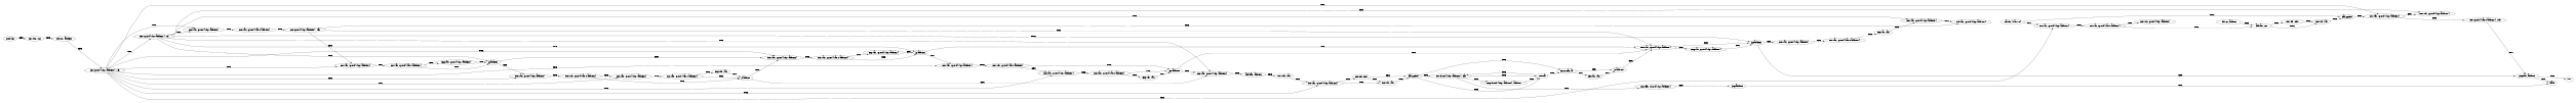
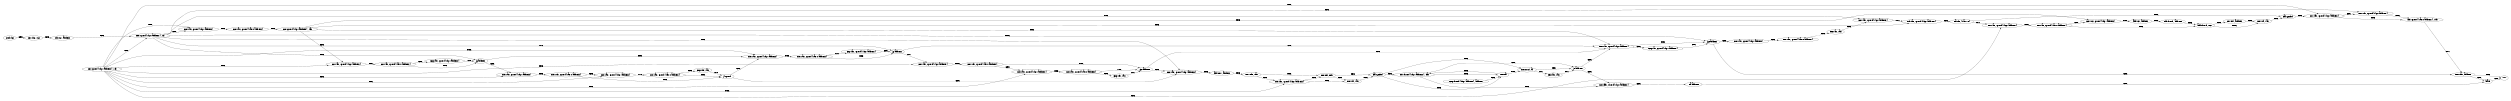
  digraph {
    rankdir=LR
    n1 [label="push rbp"]
    n2 [label="mov rbp , rsp"]
    n3 [label="sub rsp , address"]
    n4 [label="mov qword [ rbp - address ] , rdi"]
    n5 [label="mov qword [ rbp - address ] , rsi"]
    n6 [label="mov rax , qword [ rbp - address ]"]
    n7 [label="mov rax , qword [ rbp - address ]"]
    n8 [label="mov rax , qword [ rbp - address ]"]
    n9 [label="mov rax , qword [ rbp - address ]"]
    n10 [label="mov rax , qword [ rbp - address ]"]
    n11 [label="mov rax , qword [ rbp - address ]"]
    n12 [label="mov rax , qword [ rbp - address ]"]
    n13 [label="mov rax , qword [ rbp - address ]"]
    n14 [label="mov rax , qword [ rbp - address ]"]
    n15 [label="mov rax , qword [ rbp - address ]"]
    n16 [label="jg address"]
    n17 [label="jg address"]
    n18 [label="mov rax , qword [ rbp - address ]"]
    n19 [label="jge address"]
    n20 [label="mov rax , qword [ rbp - address ]"]
    n21 [label="mov rdx , qword [ rbp - address ]"]
    n22 [label="mov rax , qword [ rax + address ]"]
    n23 [label="mov rax , qword [ rax + address ]"]
    n24 [label="mov rax , qword [ rax + address ]"]
    n25 [label="mov rdx , qword [ rax + address ]"]
    n26 [label="mov rdx , qword [ rax + address ]"]
    n27 [label="mov rax , qword [ rax + address ]"]
    n28 [label="mov rax , qword [ rax + address ]"]
    n29 [label="mov esi , edx"]
    n30 [label="mov rdi , rax"]
    n31 [label="mov rax , qword [ rax + address ]"]
    n32 [label="mov qword [ rax + address ] , rdx"]
    n33 [label="mov rax , qword [ rbp - address ]"]
-   n34 [label="add eax , address"]
-   n35 [label="jmp eax , address"]
+   n34 [label="add mov , address"]
+   n35 [label="mov eax , address"]
    n36 [label="mov rax , qword [ rbp - address ]"]
    n37 [label="sub rax , qword [ rbp - address ]"]
    n38 [label="mov qword [ rbp - address ] , rax"]
    n39 [label="mov rcx , qword [ rbp - address ]"]
    n40 [label="cmp rax , qword [ rbp - address ]"]
    n41 [label="lea rdx , [ rax * 8 ]"]
+   n42 [label="add rcx , address"]
    n43 [label="cmp rax , qword [ rbp - address ]"]
    n44 [label="cmp rax , qword [ rbp - address ]"]
-   n45 [label="jl address"]
+   n45 [label="jl qword"]
    n46 [label="jge address"]
    n47 [label="cmp rdx , rax"]
    n48 [label="mov edx , eax"]
    n49 [label=leave]
    n50 [label=retn]
    n51 [label="mov rax , qword [ rax + address ]"]
    n52 [label="test rax , rax"]
    n53 [label="cmp rdx , rax"]
    n54 [label="call symbol"]
    n55 [label="mov dword [ rbp - address ] , eax"]
    n56 [label="setne al"]
-   n57 [label="movzx eax , al"]
+   n57 [label="movzx rsi , al"]
    n58 [label="cmp dword [ rbp - address ] , address"]
    n59 [label="mov eax , dword [ rbp - address ]"]
    n60 [label="test rax , rax"]
    n61 [label="je address"]
-   n62 [label="jmp address"]
+   n62 [label="lea address"]
    n63 [label="call symbol"]
-   n64 [label="add rax , rcx"]
-   n65 [label="mov esi , test"]
+   n64 [label="add dword , rcx"]
+   n65 [label="mov esi , address"]
    n66 [label="mov rdi , rax"]
-   n67 [label="shl rcx , address"]
+   n67 [label="shl dword , address"]
    n1 -> n2 [label=CFG]
    n2 -> n3 [label=CFG]
-   n3 -> n4 [label=CFG]
+   n3 -> n5 [label=CFG]
    n4 -> n5 [label=CFG]
    n4 -> n6 [label=DFG]
    n4 -> n7 [label=DFG]
    n4 -> n8 [label=DFG]
    n4 -> n9 [label=DFG]
    n4 -> n10 [label=DFG]
    n4 -> n11 [label=DFG]
    n4 -> n12 [label=DFG]
    n4 -> n13 [label=DFG]
    n4 -> n14 [label=DFG]
    n4 -> n15 [label=DFG]
    n5 -> n6 [label=CFG]
    n5 -> n16 [label=DFG]
    n5 -> n17 [label=DFG]
    n5 -> n18 [label=DFG]
    n5 -> n19 [label=DFG]
    n5 -> n20 [label=DFG]
    n5 -> n21 [label=DFG]
    n6 -> n22 [label=DFG]
    n7 -> n23 [label=DFG]
    n8 -> n24 [label=DFG]
    n9 -> n25 [label=DFG]
    n10 -> n26 [label=DFG]
    n11 -> n27 [label=DFG]
    n12 -> n28 [label=DFG]
    n13 -> n29 [label=CFG]
    n13 -> n30 [label=DFG]
    n14 -> n31 [label=DFG]
    n15 -> n21 [label=CFG]
    n15 -> n32 [label=DFG]
    n16 -> n8 [label=CFG]
    n16 -> n9 [label=CFG]
    n17 -> n10 [label=CFG]
    n17 -> n33 [label=CFG]
    n18 -> n34 [label=DFG]
    n19 -> n35 [label=CFG]
    n19 -> n36 [label=CFG]
    n20 -> n37 [label=DFG]
+   n21 -> n32 [label=DFG]
    n22 -> n38 [label=DFG]
    n23 -> n16 [label=DFG]
    n23 -> n43 [label=CFG]
    n24 -> n17 [label=DFG]
    n24 -> n44 [label=CFG]
    n25 -> n11 [label=CFG]
    n25 -> n45 [label=DFG]
    n26 -> n12 [label=CFG]
    n26 -> n46 [label=DFG]
    n27 -> n45 [label=DFG]
    n27 -> n47 [label=CFG]
    n28 -> n46 [label=DFG]
    n28 -> n53 [label=CFG]
    n29 -> n30 [label=CFG]
    n29 -> n54 [label=DFG]
    n30 -> n54 [label=DFG]
    n31 -> n39 [label=CFG]
    n31 -> n64 [label=DFG]
    n32 -> n35 [label=CFG]
    n33 -> n19 [label=DFG]
    n33 -> n40 [label=CFG]
    n34 -> n48 [label=DFG]
    n35 -> n49 [label=CFG]
    n35 -> n50 [label=DFG]
    n36 -> n51 [label=CFG]
+   n37 -> n41 [label=DFG]
    n38 -> n7 [label=CFG]
    n38 -> n33 [label=DFG]
    n38 -> n37 [label=DFG]
+   n38 -> n39 [label=DFG]
+   n39 -> n42 [label=DFG]
    n40 -> n19 [label=CFG]
    n41 -> n14 [label=CFG]
    n41 -> n63 [label=DFG]
+   n42 -> n67 [label=DFG]
    n43 -> n16 [label=CFG]
    n44 -> n17 [label=CFG]
    n45 -> n8 [label=CFG]
    n45 -> n18 [label=CFG]
    n46 -> n18 [label=CFG]
    n46 -> n33 [label=CFG]
    n47 -> n45 [label=CFG]
    n48 -> n13 [label=CFG]
+   n48 -> n29 [label=DFG]
+   n49 -> n50 [label=CFG]
    n51 -> n52 [label=CFG]
    n52 -> n20 [label=CFG]
    n53 -> n46 [label=CFG]
    n54 -> n55 [label=DFG]
    n54 -> n56 [label=DFG]
    n54 -> n57 [label=DFG]
    n55 -> n56 [label=DFG]
-   n55 -> n58 [label=CFG]
+   n55 -> n61 [label=CFG]
    n55 -> n59 [label=DFG]
    n56 -> n55 [label=DFG]
    n56 -> n57 [label=DFG]
    n57 -> n60 [label=CFG]
    n57 -> n61 [label=DFG]
    n58 -> n56 [label=CFG]
    n59 -> n62 [label=CFG]
    n60 -> n61 [label=CFG]
    n61 -> n33 [label=CFG]
+   n61 -> n59 [label=CFG]
    n62 -> n49 [label=CFG]
    n63 -> n15 [label=CFG]
    n64 -> n65 [label=CFG]
    n64 -> n66 [label=DFG]
    n65 -> n66 [label=CFG]
    n66 -> n63 [label=DFG]
    n67 -> n64 [label=DFG]
  }
